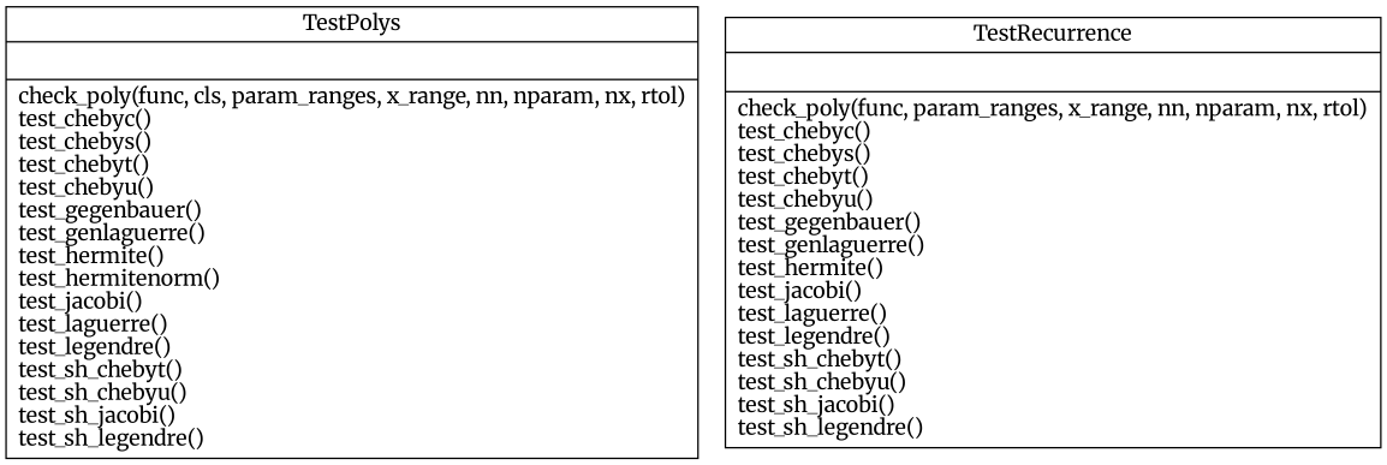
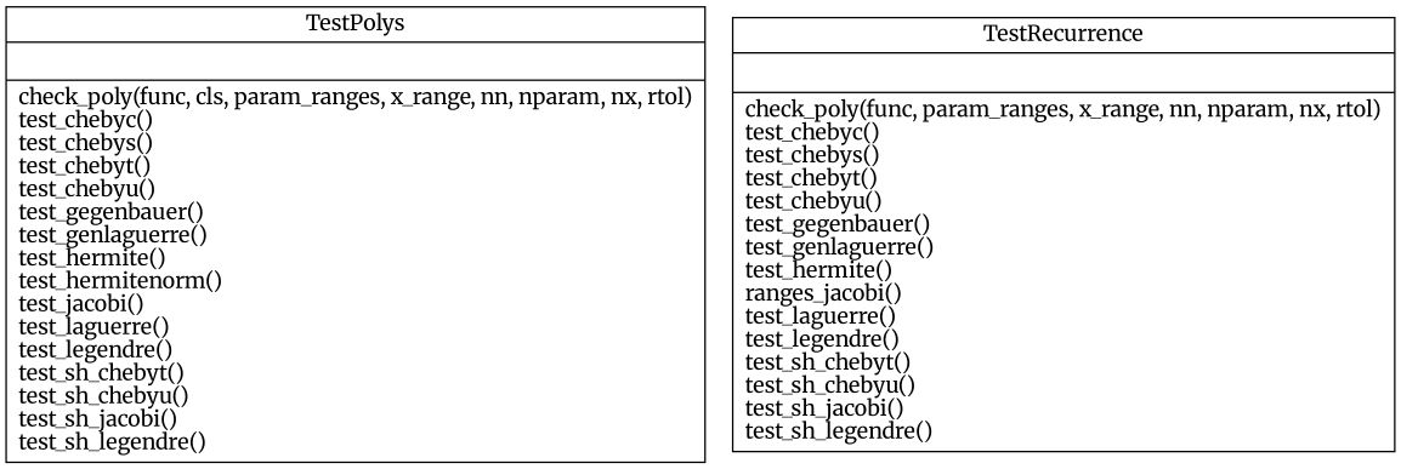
  digraph {
    rankdir=BT
    fontname=Merriweather
    node [color=black fontcolor=black shape=record style=solid fontname=Merriweather]
    n1 [label=<{TestPolys|<br ALIGN="LEFT"/>|check_poly(func, cls, param_ranges, x_range, nn, nparam, nx, rtol)<br ALIGN="LEFT"/>test_chebyc()<br ALIGN="LEFT"/>test_chebys()<br ALIGN="LEFT"/>test_chebyt()<br ALIGN="LEFT"/>test_chebyu()<br ALIGN="LEFT"/>test_gegenbauer()<br ALIGN="LEFT"/>test_genlaguerre()<br ALIGN="LEFT"/>test_hermite()<br ALIGN="LEFT"/>test_hermitenorm()<br ALIGN="LEFT"/>test_jacobi()<br ALIGN="LEFT"/>test_laguerre()<br ALIGN="LEFT"/>test_legendre()<br ALIGN="LEFT"/>test_sh_chebyt()<br ALIGN="LEFT"/>test_sh_chebyu()<br ALIGN="LEFT"/>test_sh_jacobi()<br ALIGN="LEFT"/>test_sh_legendre()<br ALIGN="LEFT"/>}>]
-   n2 [label=<{TestRecurrence|<br ALIGN="LEFT"/>|check_poly(func, param_ranges, x_range, nn, nparam, nx, rtol)<br ALIGN="LEFT"/>test_chebyc()<br ALIGN="LEFT"/>test_chebys()<br ALIGN="LEFT"/>test_chebyt()<br ALIGN="LEFT"/>test_chebyu()<br ALIGN="LEFT"/>test_gegenbauer()<br ALIGN="LEFT"/>test_genlaguerre()<br ALIGN="LEFT"/>test_hermite()<br ALIGN="LEFT"/>test_jacobi()<br ALIGN="LEFT"/>test_laguerre()<br ALIGN="LEFT"/>test_legendre()<br ALIGN="LEFT"/>test_sh_chebyt()<br ALIGN="LEFT"/>test_sh_chebyu()<br ALIGN="LEFT"/>test_sh_jacobi()<br ALIGN="LEFT"/>test_sh_legendre()<br ALIGN="LEFT"/>}>]
+   n2 [label=<{TestRecurrence|<br ALIGN="LEFT"/>|check_poly(func, param_ranges, x_range, nn, nparam, nx, rtol)<br ALIGN="LEFT"/>test_chebyc()<br ALIGN="LEFT"/>test_chebys()<br ALIGN="LEFT"/>test_chebyt()<br ALIGN="LEFT"/>test_chebyu()<br ALIGN="LEFT"/>test_gegenbauer()<br ALIGN="LEFT"/>test_genlaguerre()<br ALIGN="LEFT"/>test_hermite()<br ALIGN="LEFT"/>ranges_jacobi()<br ALIGN="LEFT"/>test_laguerre()<br ALIGN="LEFT"/>test_legendre()<br ALIGN="LEFT"/>test_sh_chebyt()<br ALIGN="LEFT"/>test_sh_chebyu()<br ALIGN="LEFT"/>test_sh_jacobi()<br ALIGN="LEFT"/>test_sh_legendre()<br ALIGN="LEFT"/>}>]
  }
